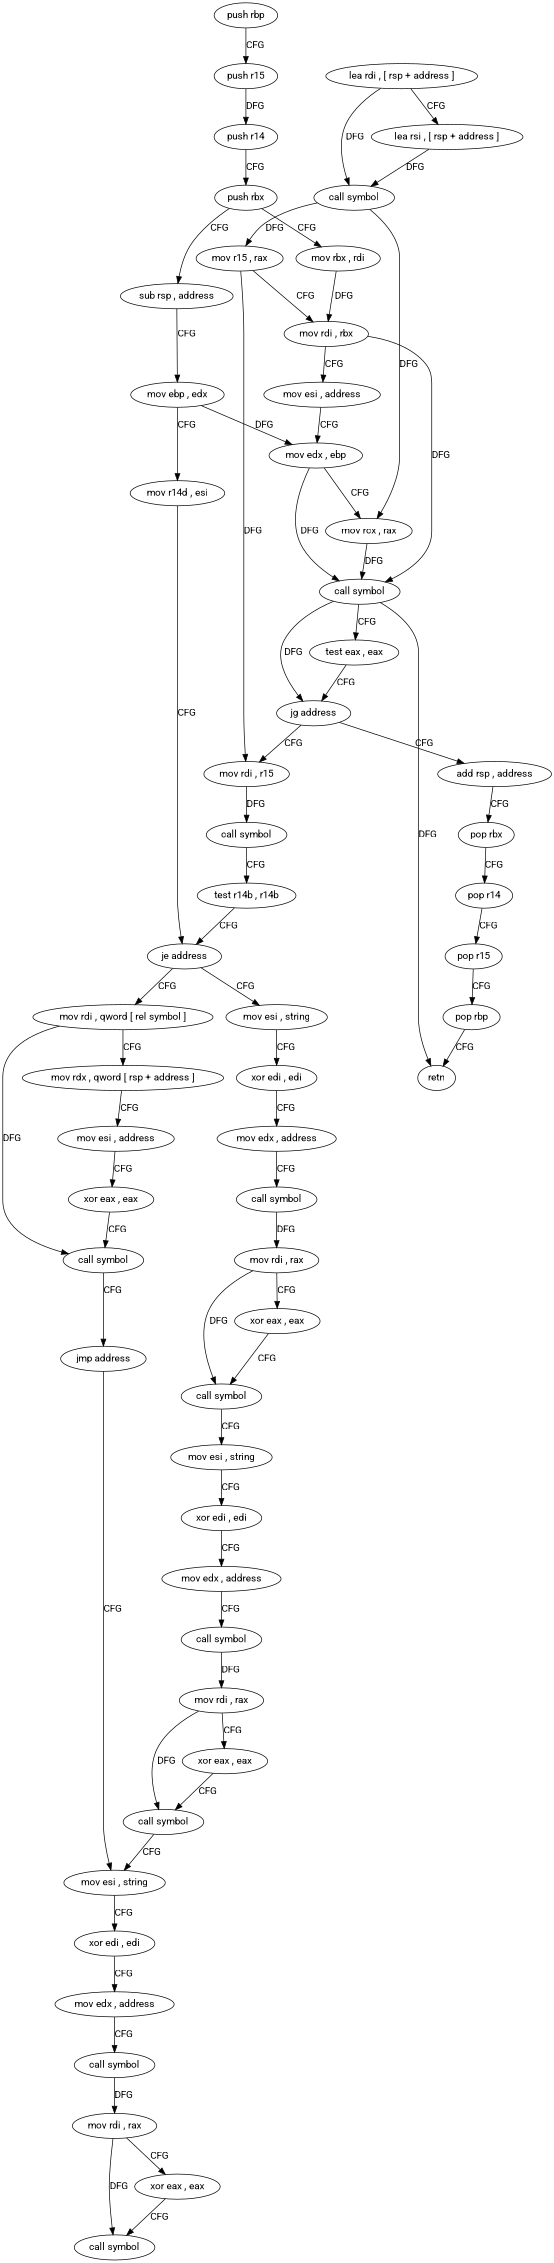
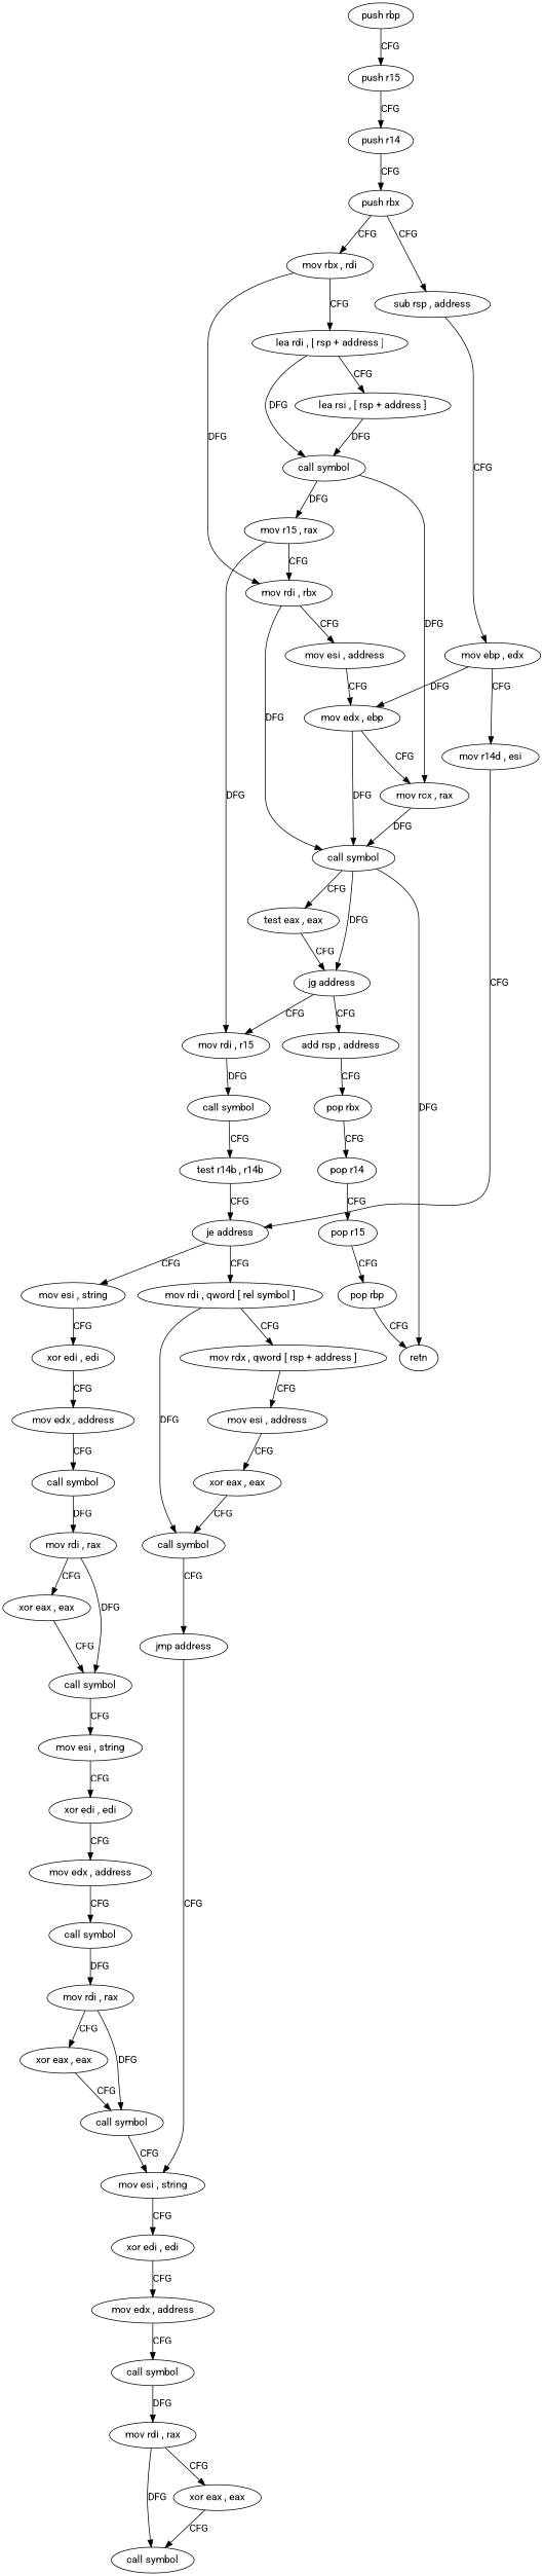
  digraph {
    fontname=Roboto
    node [fontname=Roboto]
    edge [fontname=Roboto]
    n1 [label="push rbp"]
    n2 [label="push r15"]
    n3 [label="push r14"]
    n4 [label="push rbx"]
    n5 [label="sub rsp , address"]
    n6 [label="mov rbx , rdi"]
    n7 [label="mov ebp , edx"]
    n8 [label="mov r14d , esi"]
    n9 [label="mov edx , ebp"]
    n10 [label="je address"]
    n11 [label="mov rcx , rax"]
    n12 [label="call symbol"]
    n13 [label="lea rdi , [ rsp + address ]"]
    n14 [label="mov rdi , rbx"]
    n15 [label="mov esi , string"]
    n16 [label="mov rdi , qword [ rel symbol ]"]
    n17 [label="lea rsi , [ rsp + address ]"]
    n18 [label="call symbol"]
    n19 [label="mov esi , address"]
    n20 [label="mov r15 , rax"]
    n21 [label="mov rdi , r15"]
    n22 [label="call symbol"]
    n23 [label="test eax , eax"]
    n24 [label="jg address"]
    n25 [label=retn]
    n26 [label="add rsp , address"]
    n27 [label="pop rbx"]
    n28 [label="test r14b , r14b"]
    n29 [label="pop r14"]
    n30 [label="xor edi , edi"]
    n31 [label="mov rdx , qword [ rsp + address ]"]
    n32 [label="call symbol"]
    n33 [label="mov edx , address"]
    n34 [label="mov esi , address"]
    n35 [label="jmp address"]
    n36 [label="pop r15"]
    n37 [label="pop rbp"]
    n38 [label="call symbol"]
    n39 [label="mov rdi , rax"]
    n40 [label="xor eax , eax"]
    n41 [label="call symbol"]
    n42 [label="mov esi , string"]
    n43 [label="xor edi , edi"]
    n44 [label="mov edx , address"]
    n45 [label="call symbol"]
    n46 [label="mov rdi , rax"]
    n47 [label="xor eax , eax"]
    n48 [label="call symbol"]
    n49 [label="mov esi , string"]
    n50 [label="xor edi , edi"]
    n51 [label="mov edx , address"]
    n52 [label="xor eax , eax"]
    n53 [label="call symbol"]
    n54 [label="mov rdi , rax"]
    n55 [label="xor eax , eax"]
    n56 [label="call symbol"]
    n1 -> n2 [label=CFG]
-   n2 -> n3 [label=DFG]
+   n2 -> n3 [label=CFG]
    n3 -> n4 [label=CFG]
    n4 -> n5 [label=CFG]
    n4 -> n6 [label=CFG]
    n5 -> n7 [label=CFG]
+   n6 -> n13 [label=CFG]
    n6 -> n14 [label=DFG]
    n7 -> n8 [label=CFG]
    n7 -> n9 [label=DFG]
    n8 -> n10 [label=CFG]
    n9 -> n11 [label=CFG]
    n9 -> n12 [label=DFG]
    n10 -> n15 [label=CFG]
    n10 -> n16 [label=CFG]
    n11 -> n12 [label=DFG]
    n12 -> n23 [label=CFG]
    n12 -> n24 [label=DFG]
    n12 -> n25 [label=DFG]
    n13 -> n17 [label=CFG]
    n13 -> n18 [label=DFG]
    n14 -> n12 [label=DFG]
    n14 -> n19 [label=CFG]
    n15 -> n30 [label=CFG]
    n16 -> n31 [label=CFG]
    n16 -> n32 [label=DFG]
    n17 -> n18 [label=DFG]
    n18 -> n11 [label=DFG]
    n18 -> n20 [label=DFG]
    n19 -> n9 [label=CFG]
    n20 -> n14 [label=CFG]
    n20 -> n21 [label=DFG]
    n21 -> n22 [label=DFG]
    n22 -> n28 [label=CFG]
    n23 -> n24 [label=CFG]
    n24 -> n21 [label=CFG]
    n24 -> n26 [label=CFG]
    n26 -> n27 [label=CFG]
    n27 -> n29 [label=CFG]
    n28 -> n10 [label=CFG]
    n29 -> n36 [label=CFG]
    n30 -> n33 [label=CFG]
    n31 -> n34 [label=CFG]
    n32 -> n35 [label=CFG]
    n33 -> n38 [label=CFG]
    n34 -> n52 [label=CFG]
    n35 -> n49 [label=CFG]
    n36 -> n37 [label=CFG]
    n37 -> n25 [label=CFG]
    n38 -> n39 [label=DFG]
    n39 -> n40 [label=CFG]
    n39 -> n41 [label=DFG]
    n40 -> n41 [label=CFG]
    n41 -> n42 [label=CFG]
    n42 -> n43 [label=CFG]
    n43 -> n44 [label=CFG]
    n44 -> n45 [label=CFG]
    n45 -> n46 [label=DFG]
    n46 -> n47 [label=CFG]
    n46 -> n48 [label=DFG]
    n47 -> n48 [label=CFG]
    n48 -> n49 [label=CFG]
    n49 -> n50 [label=CFG]
    n50 -> n51 [label=CFG]
    n51 -> n53 [label=CFG]
    n52 -> n32 [label=CFG]
    n53 -> n54 [label=DFG]
    n54 -> n55 [label=CFG]
    n54 -> n56 [label=DFG]
    n55 -> n56 [label=CFG]
  }
